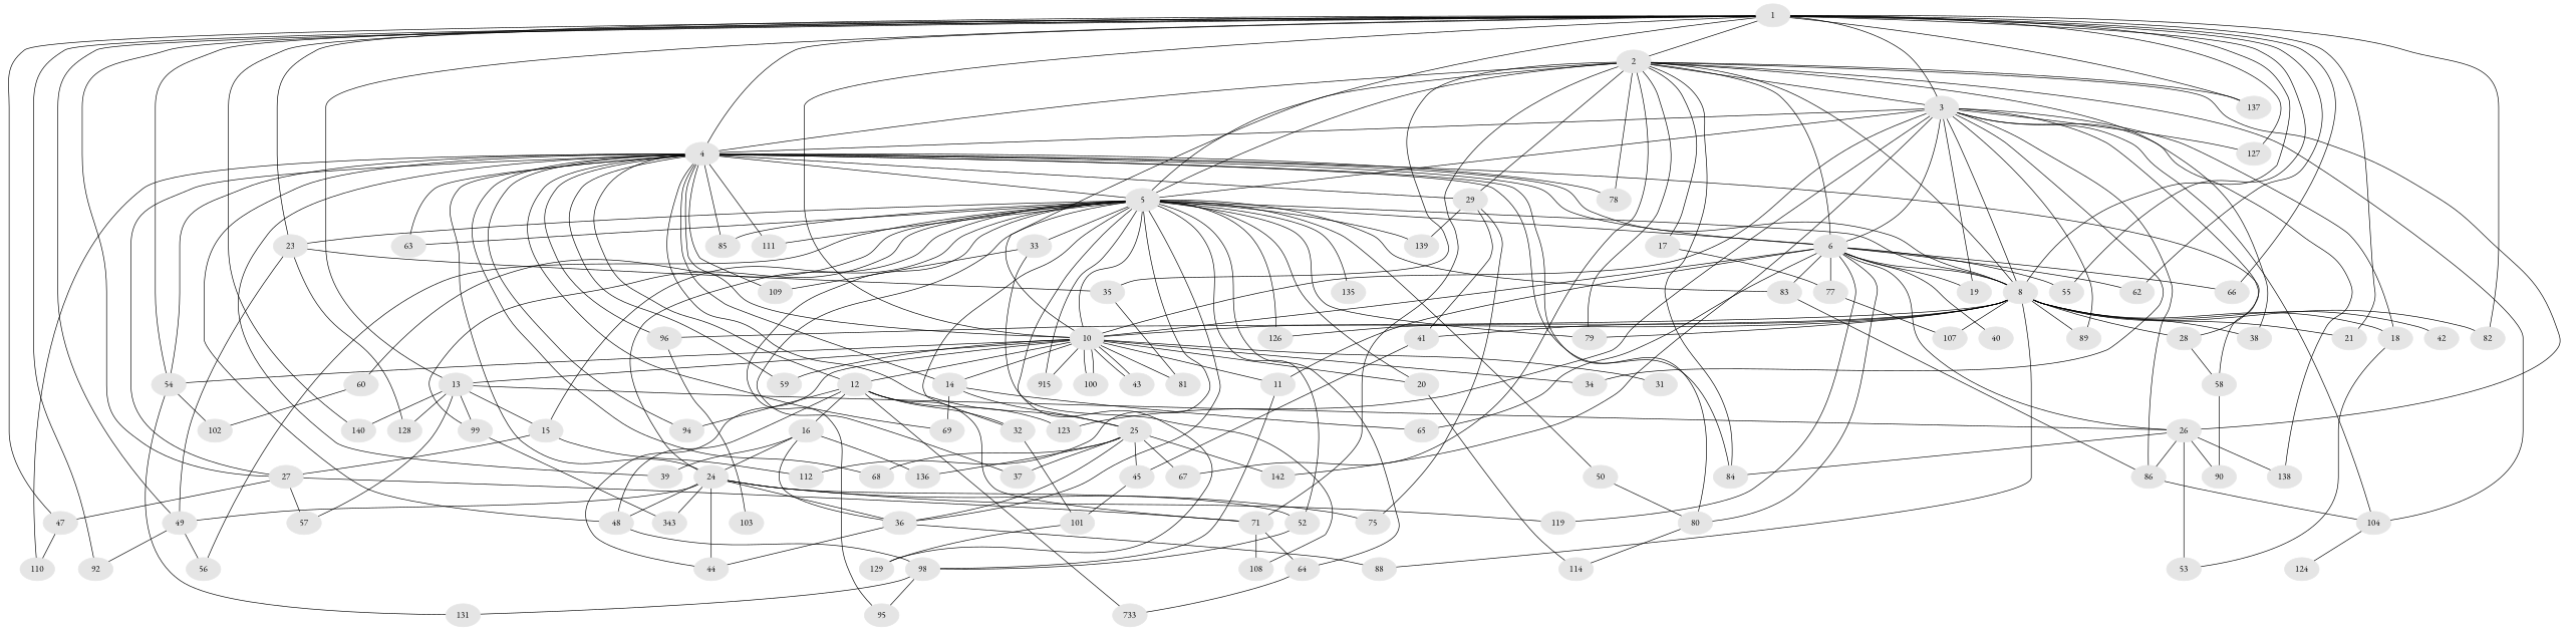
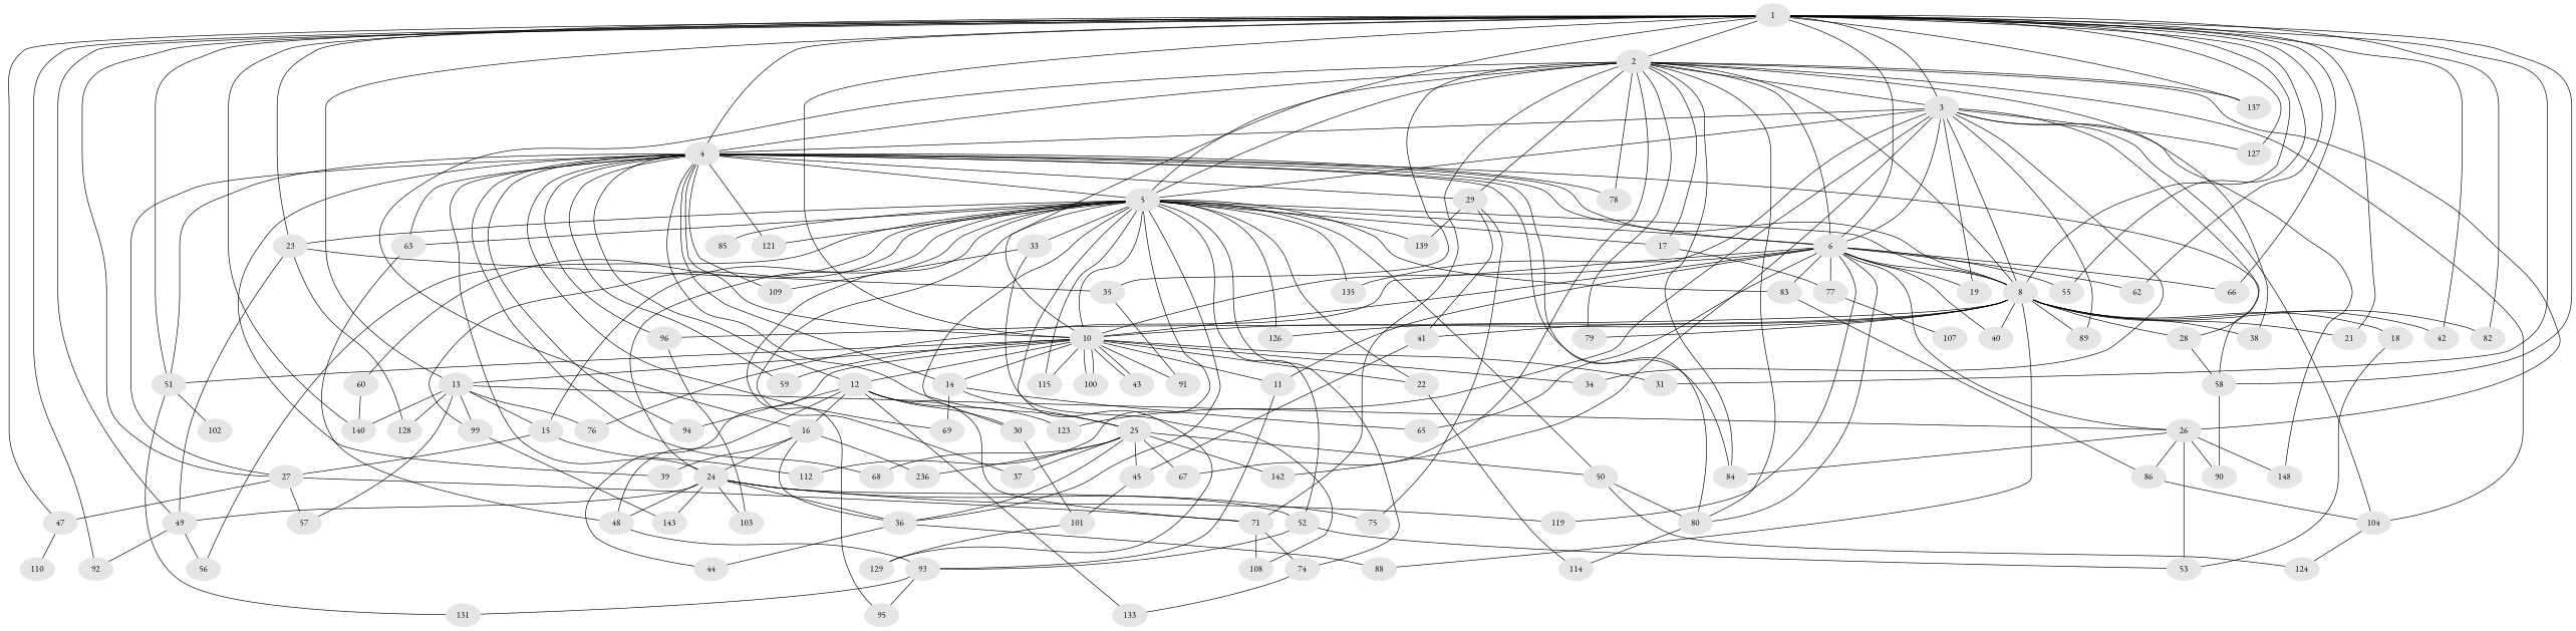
  graph {
    fontname="EB Garamond"
    node [color=gray90 fontname="EB Garamond" style=filled]
    edge [fontname="EB Garamond"]
    1 [super="+61"]
    2 [super="+30"]
    3 [super="+141"]
    4 [super="+9"]
    5 [super="+7"]
    6 [super="+22"]
    8 [super="+113"]
    10 [super="+117"]
    13 [super="+46"]
    21
    23
    27
    31
    42
    47
    49 [super="+64"]
-   51 [super="+122" label=54]
+   51 [super="+122"]
    55
    58
    62
    66
    82
    92
    127
    137
    140
    16
    17
    26 [super="+132"]
    29 [super="+72"]
    35 [super="+54"]
    38
    67
    71 [super="+97"]
    78
    79
    80 [super="+98"]
    84 [super="+118"]
    104 [super="+125"]
    18
    19
    28
    34
    86 [super="+106"]
    89
    123
-   138
+   138 [label=148]
    142
    12 [super="+73"]
    14
    24 [super="+134"]
    25 [super="+116"]
    39 [super="+121"]
    48 [super="+130"]
    59
    63
    68
    69
    85
    94
    96
    109
    110
-   111
+   111 [label=121]
    15 [super="+87"]
-   20
-   32
+   20 [label=22]
+   32 [label=30]
    33
    36 [super="+70"]
    37
    50 [super="+120"]
    52 [super="+105"]
    56
    60
-   74 [label=64]
+   74
    83
    95
    99
    112
-   115 [label=915]
+   115
    126
    129
    135
    139
    11
    40
    65
+   76
    77
    119
    88 [super="+91"]
    41
    107
    43
    44
-   81
+   81 [label=91]
    100
    57
    128
    102
    131
    90
-   136
+   136 [label=236]
    53
    75
    108
    114
    124
-   133 [label=733]
+   133
    103
-   143 [label=343]
+   143
    45
-   93 [label=98]
+   93
    101
    1 -- 2
    1 -- 3 [weight=2]
    1 -- 4 [weight=2]
    1 -- 5 [weight=2]
+   1 -- 6
    1 -- 8
    1 -- 10
    1 -- 13
    1 -- 21
    1 -- 23
    1 -- 27
+   1 -- 31
+   1 -- 42
    1 -- 47
    1 -- 49
    1 -- 51
    1 -- 55
+   1 -- 58
    1 -- 62
    1 -- 66
    1 -- 82
    1 -- 92
    1 -- 127
    1 -- 137
    1 -- 140
    2 -- 3
    2 -- 4 [weight=2]
    2 -- 5 [weight=3]
    2 -- 6
    2 -- 8
    2 -- 10
    2 -- 137
+   2 -- 16
    2 -- 17
    2 -- 26
    2 -- 29 [weight=2]
    2 -- 35 [weight=2]
    2 -- 38
    2 -- 67
    2 -- 71
    2 -- 78
    2 -- 79
+   2 -- 80
    2 -- 84
    2 -- 104
    3 -- 4 [weight=2]
    3 -- 5 [weight=2]
    3 -- 6
    3 -- 8
    3 -- 10
    3 -- 127
    3 -- 104
-   3 -- 18
    3 -- 19
    3 -- 28
    3 -- 34
-   3 -- 86
    3 -- 89
    3 -- 123
    3 -- 138
    3 -- 142
    4 -- 5 [weight=4]
    4 -- 6 [weight=2]
    4 -- 8 [weight=2]
    4 -- 10 [weight=2]
    4 -- 27
    4 -- 51
    4 -- 58
    4 -- 29
    4 -- 78
    4 -- 80
    4 -- 84
    4 -- 12
    4 -- 14
    4 -- 24
    4 -- 25
    4 -- 39
-   4 -- 48
+   63 -- 48
    4 -- 59
    4 -- 63
    4 -- 68
    4 -- 69
-   4 -- 85
    4 -- 94
    4 -- 96
    4 -- 109
-   4 -- 110
    4 -- 111
    5 -- 6 [weight=3]
    5 -- 8 [weight=2]
    5 -- 10 [weight=2]
    5 -- 23
-   5 -- 79
+   5 -- 17
    5 -- 24
    5 -- 63
    5 -- 85
    5 -- 111
    5 -- 15
    5 -- 20
    5 -- 32
    5 -- 33 [weight=2]
    5 -- 36
    5 -- 37
    5 -- 50
    5 -- 52
    5 -- 56
    5 -- 60
    5 -- 74
    5 -- 83
    5 -- 95
    5 -- 99
    5 -- 112
    5 -- 115
    5 -- 126
    5 -- 129
    5 -- 135
    5 -- 139
    6 -- 8
    6 -- 10 [weight=2]
    6 -- 55
    6 -- 62
    6 -- 66
    6 -- 26
    6 -- 80
    6 -- 19
    6 -- 83
+   6 -- 135
    6 -- 11
    6 -- 40 [weight=2]
    6 -- 65
+   6 -- 76
    6 -- 77
    6 -- 119
    8 -- 10
    8 -- 21
    8 -- 42
    8 -- 82
    8 -- 38
    8 -- 79
    8 -- 18
    8 -- 28
    8 -- 89
    8 -- 96
    8 -- 126
    8 -- 88
    8 -- 41
-   8 -- 107
+   8 -- 40
    10 -- 13
    10 -- 31
    10 -- 51
    10 -- 34
    10 -- 12
    10 -- 14
    10 -- 59
    10 -- 20
    10 -- 115
    10 -- 11
    10 -- 43
    10 -- 43
    10 -- 44
    10 -- 81
    10 -- 100
    10 -- 100
    13 -- 140
    13 -- 26
    13 -- 15
    13 -- 99
+   13 -- 76
    13 -- 57
    13 -- 128
    23 -- 49
    23 -- 35
    23 -- 128
    27 -- 47
    27 -- 71
    27 -- 57
    47 -- 110
    49 -- 92
    49 -- 56
    51 -- 102
    51 -- 131
    58 -- 90
    16 -- 24
    16 -- 39
    16 -- 36
    16 -- 136
    17 -- 77
    26 -- 84
    26 -- 86
    26 -- 138
    26 -- 90
    26 -- 53
    29 -- 139
    29 -- 41
    29 -- 75
    35 -- 81
    71 -- 74
    71 -- 108
    80 -- 114
    104 -- 124
    18 -- 53
    28 -- 58
    86 -- 104
    12 -- 16
    12 -- 71
    12 -- 123
    12 -- 48
    12 -- 94
    12 -- 32
    12 -- 133
    14 -- 25
    14 -- 69
    14 -- 65
    24 -- 49
    24 -- 48
    24 -- 36
    24 -- 52
    24 -- 119
    24 -- 75
-   24 -- 44
+   24 -- 103
    24 -- 143
    25 -- 67
    25 -- 142
    25 -- 68
    25 -- 36
    25 -- 37
+   25 -- 50
    25 -- 136
    25 -- 45
    48 -- 93
    96 -- 103
    15 -- 27
    15 -- 112
    20 -- 114
    32 -- 101
    33 -- 109
    33 -- 108
    36 -- 88
    36 -- 44
    50 -- 80
+   50 -- 124
+   52 -- 53
    52 -- 93
-   60 -- 102
+   60 -- 140
    74 -- 133
    83 -- 86
    99 -- 143
    11 -- 93
    77 -- 107
    41 -- 45
    45 -- 101
    93 -- 95
    93 -- 131
    101 -- 129
  }
